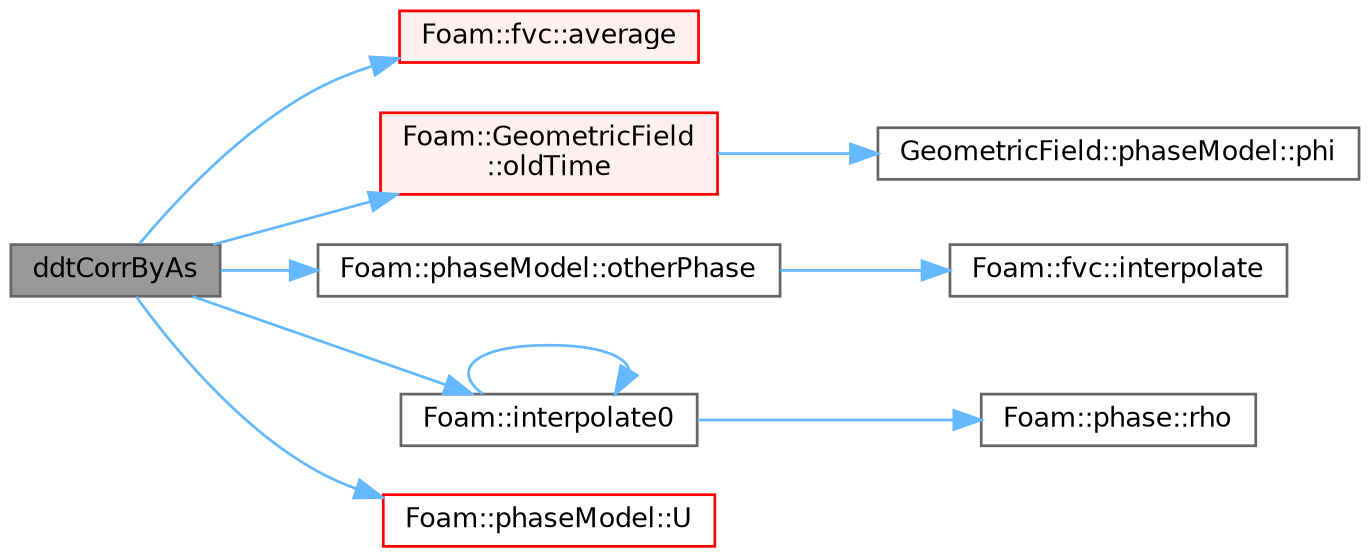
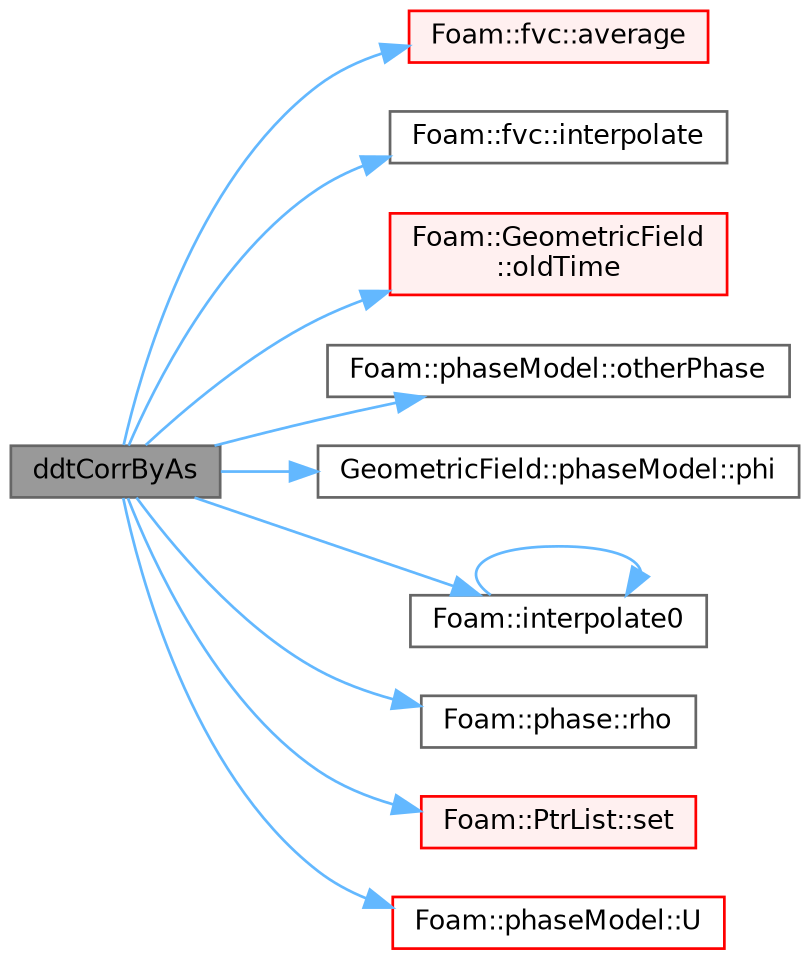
  digraph {
    rankdir=LR
    node [color=grey40 fillcolor=white fontname=Helvetica fontsize=10 shape=box style=filled]
    edge [color=steelblue1 fontname=Helvetica fontsize=10 labelfontname=Helvetica labelfontsize=10 style=solid]
    n1 [color=gray40 fillcolor=grey60 fontcolor=black height=0.2 label=ddtCorrByAs width=0.4]
    n2 [color=red fillcolor="#FFF0F0" height=0.2 label="Foam::fvc::average" width=0.4]
    n3 [height=0.2 label="Foam::fvc::interpolate" width=0.4]
    n4 [color=red fillcolor="#FFF0F0" height=0.2 label="Foam::GeometricField\l::oldTime" width=0.4]
    n5 [height=0.2 label="Foam::phaseModel::otherPhase" width=0.4]
    n6 [height=0.2 label="GeometricField::phaseModel::phi" width=0.4]
    n7 [height=0.2 label="Foam::interpolate0" width=0.4]
    n8 [height=0.2 label="Foam::phase::rho" width=0.4]
+   n9 [color=red fillcolor="#FFF0F0" height=0.2 label="Foam::PtrList::set" width=0.4]
    n10 [color=red height=0.2 label="Foam::phaseModel::U" width=0.4]
    n1 -> n2
-   n5 -> n3
+   n1 -> n3
    n1 -> n4
    n1 -> n5
-   n4 -> n6
+   n1 -> n6
    n1 -> n7
-   n7 -> n8
+   n1 -> n8
+   n1 -> n9
    n1 -> n10
    n7 -> n7
  }
